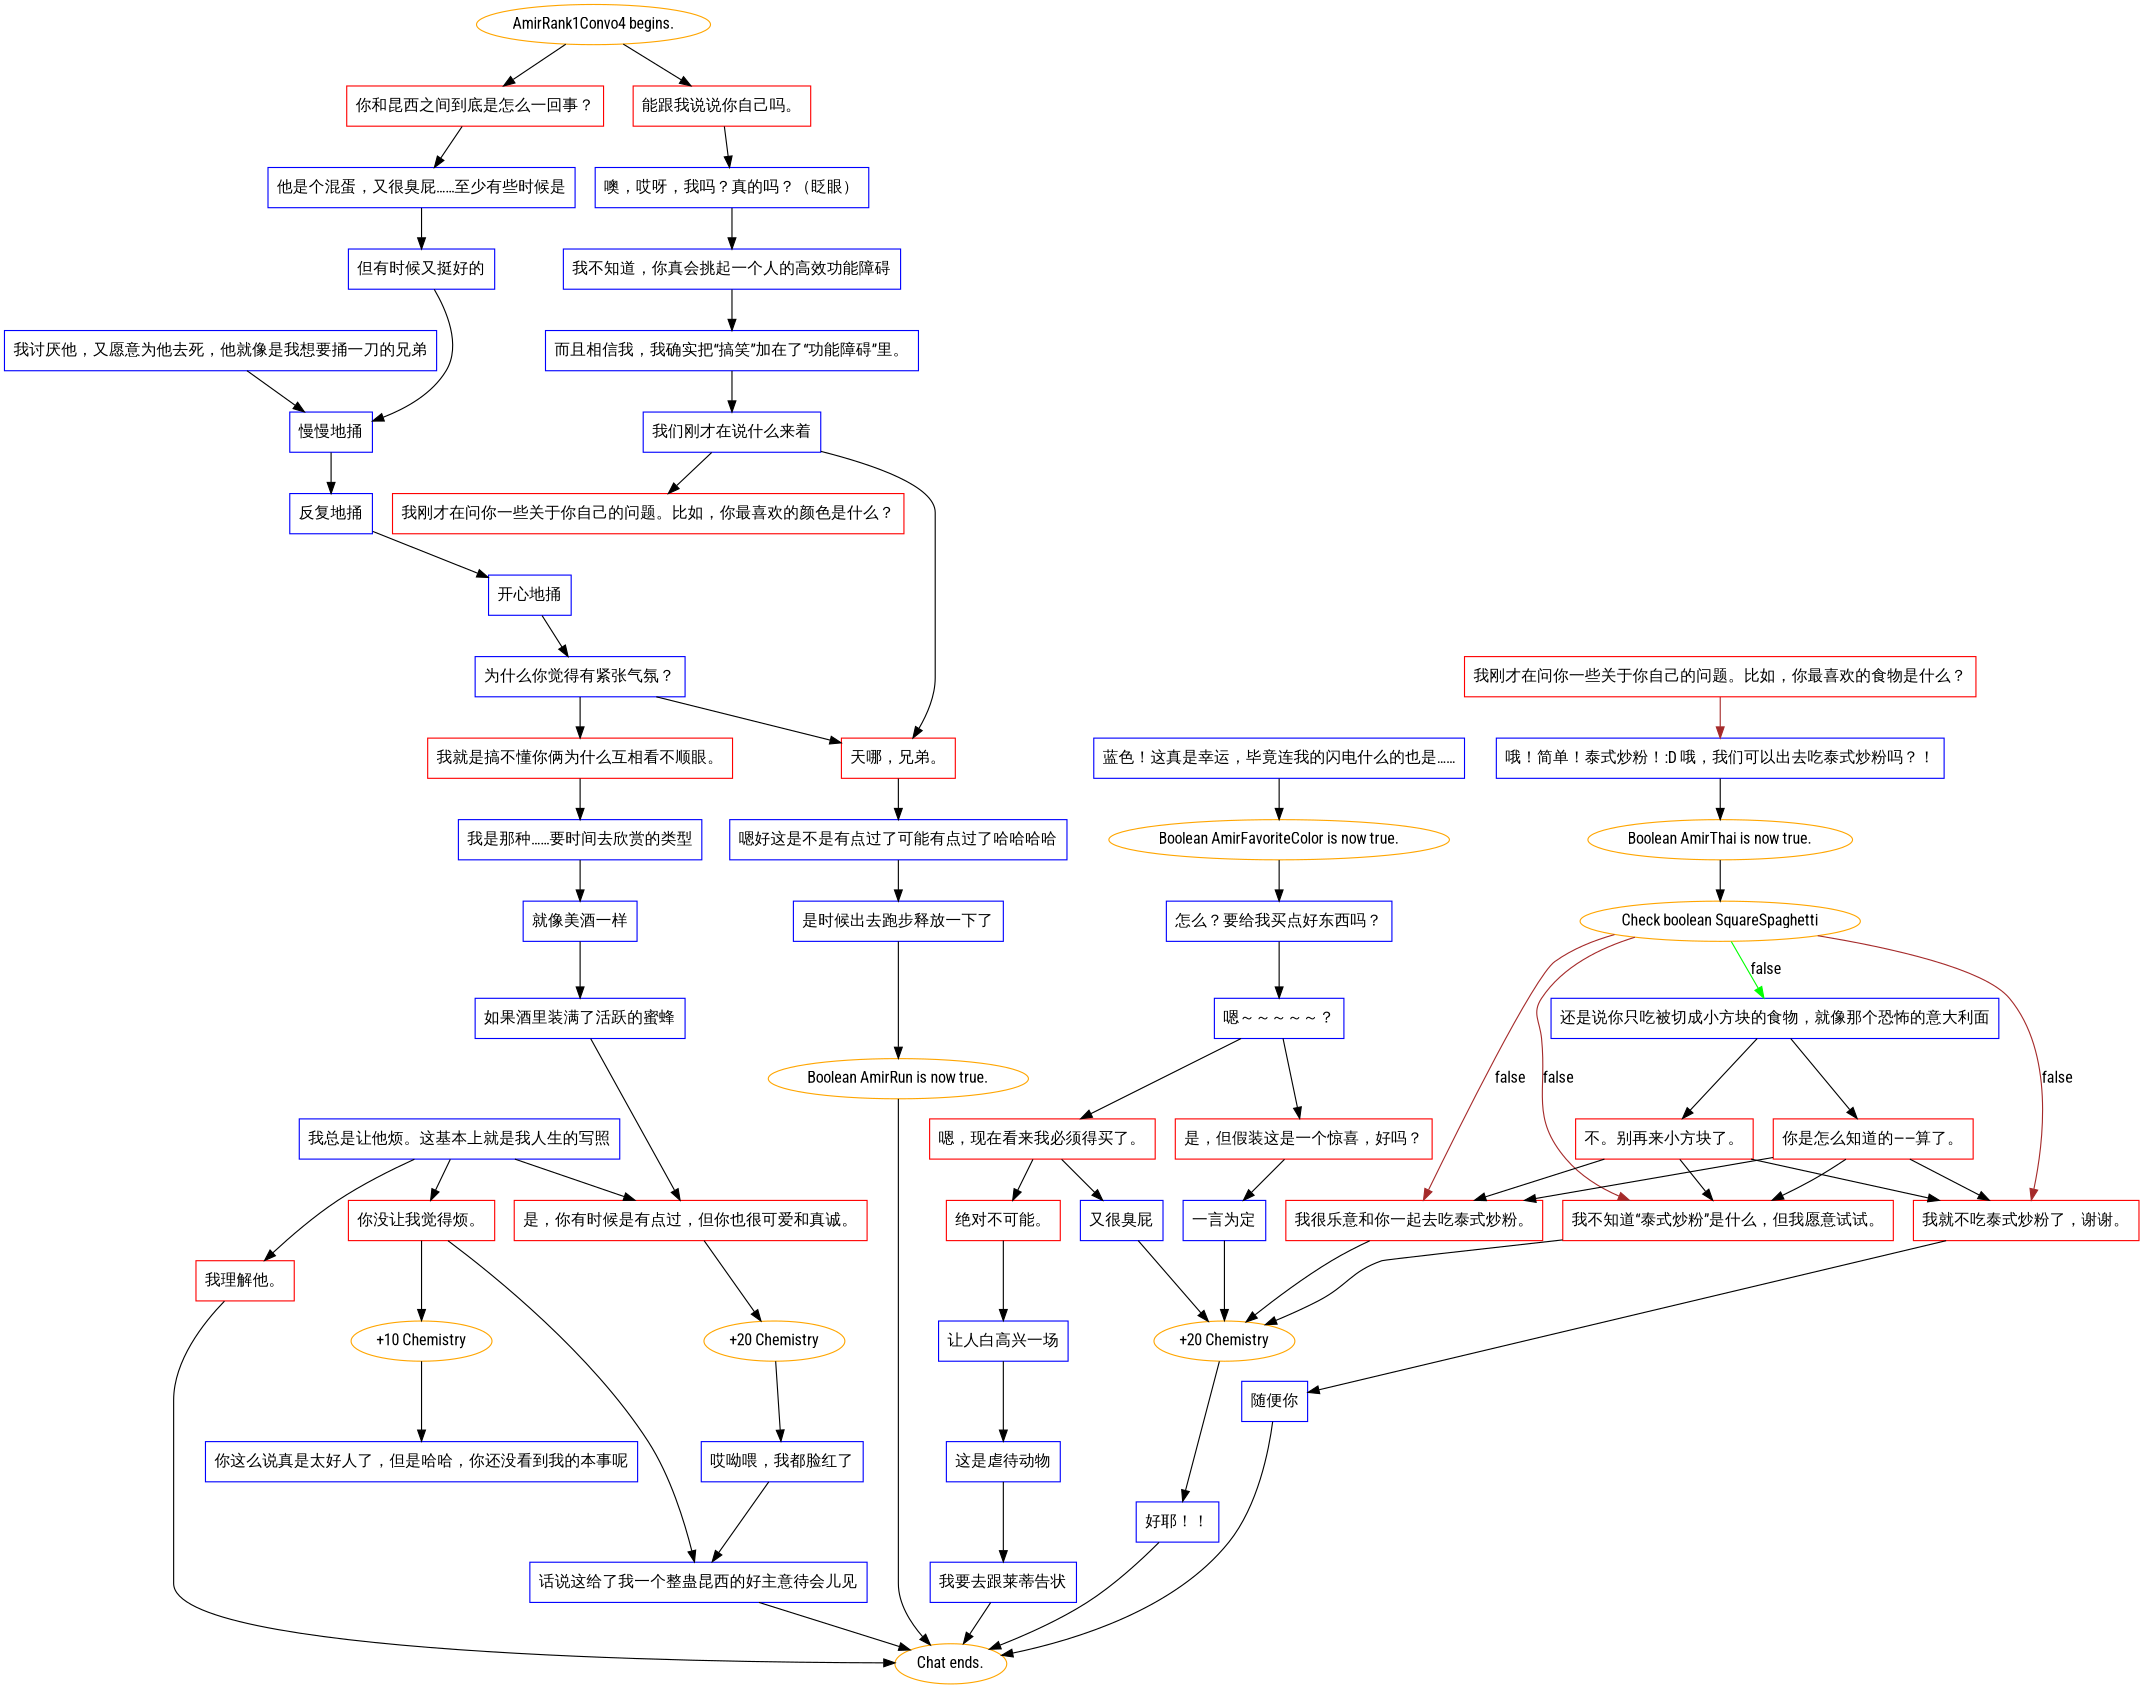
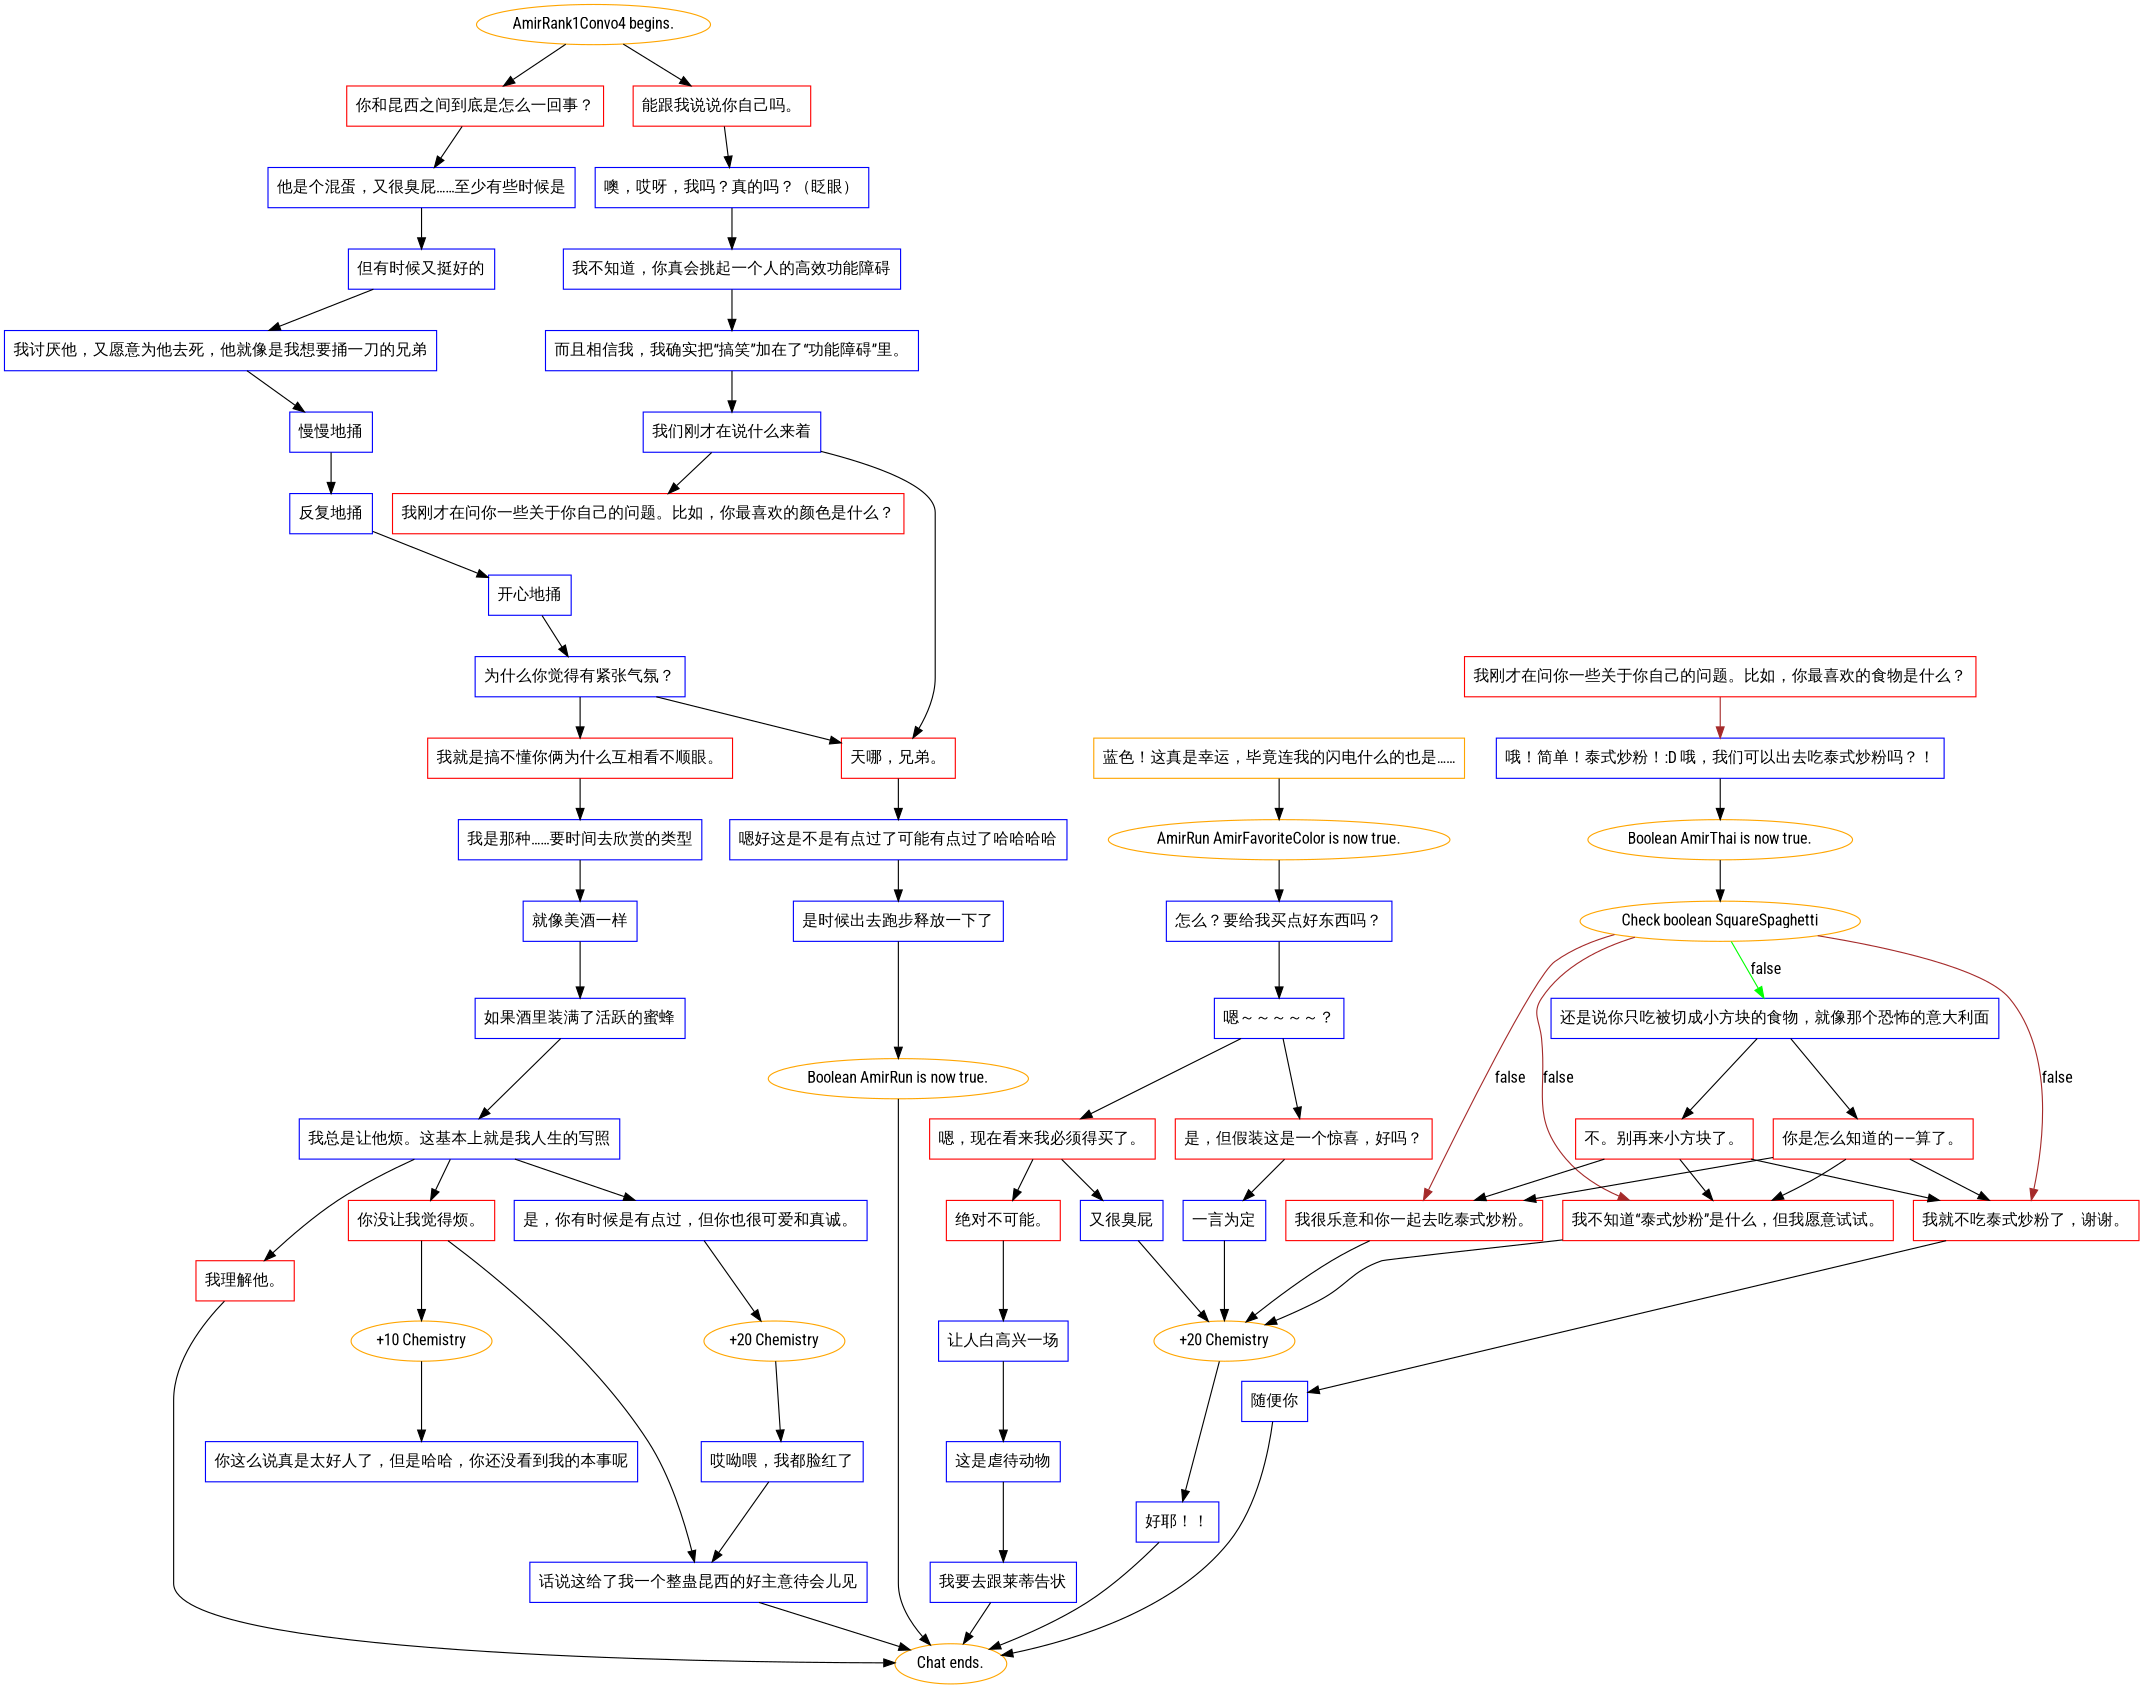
  digraph {
    fontname="Roboto Condensed"
    node [color=blue fontname="Roboto Condensed" shape=box]
    edge [fontname="Roboto Condensed"]
    "AmirRank1Convo4 begins." [color=orange shape=""]
    n2 [color=red label="你和昆西之间到底是怎么一回事？"]
    n3 [color=red label="能跟我说说你自己吗。"]
    n4 [label="他是个混蛋，又很臭屁……至少有些时候是"]
    n5 [label="噢，哎呀，我吗？真的吗？（眨眼）"]
    n6 [label="但有时候又挺好的"]
    n7 [label="我不知道，你真会挑起一个人的高效功能障碍"]
    n8 [label="我讨厌他，又愿意为他去死，他就像是我想要捅一刀的兄弟"]
    n9 [label="而且相信我，我确实把“搞笑”加在了“功能障碍”里。"]
    n10 [label="慢慢地捅"]
    n11 [label="我们刚才在说什么来着"]
    n12 [label="反复地捅"]
    n13 [color=red label="天哪，兄弟。"]
    n14 [color=red label="我刚才在问你一些关于你自己的问题。比如，你最喜欢的颜色是什么？"]
    n15 [label="开心地捅"]
    n16 [label="嗯好这是不是有点过了可能有点过了哈哈哈哈"]
    n17 [color=red label="我刚才在问你一些关于你自己的问题。比如，你最喜欢的食物是什么？"]
    n18 [label="哦！简单！泰式炒粉！:D 哦，我们可以出去吃泰式炒粉吗？！"]
    n19 [label="为什么你觉得有紧张气氛？"]
    n20 [label="是时候出去跑步释放一下了"]
    n21 [color=orange label="Boolean AmirThai is now true." shape=""]
-   n22 [label="蓝色！这真是幸运，毕竟连我的闪电什么的也是……"]
-   n23 [color=orange label="Boolean AmirFavoriteColor is now true." shape=""]
+   n22 [color=orange label="蓝色！这真是幸运，毕竟连我的闪电什么的也是……"]
+   n23 [color=orange label="AmirRun AmirFavoriteColor is now true." shape=""]
    n24 [color=red label="我就是搞不懂你俩为什么互相看不顺眼。"]
    n25 [color=orange label="Boolean AmirRun is now true." shape=""]
    n26 [color=orange label="Check boolean SquareSpaghetti" shape=""]
    n27 [label="怎么？要给我买点好东西吗？"]
    n28 [label="我是那种……要时间去欣赏的类型"]
    "Chat ends." [color=orange shape=""]
    n30 [label="还是说你只吃被切成小方块的食物，就像那个恐怖的意大利面"]
    n31 [color=red label="我就不吃泰式炒粉了，谢谢。"]
    n32 [color=red label="我不知道“泰式炒粉”是什么，但我愿意试试。"]
    n33 [color=red label="我很乐意和你一起去吃泰式炒粉。"]
    n34 [label="嗯～～～～～？"]
    n35 [label="就像美酒一样"]
    n36 [color=red label="不。别再来小方块了。"]
    n37 [color=red label="你是怎么知道的——算了。"]
    n38 [label="随便你"]
    n39 [color=orange label="+20 Chemistry" shape=""]
    n40 [color=red label="嗯，现在看来我必须得买了。"]
    n41 [color=red label="是，但假装这是一个惊喜，好吗？"]
    n42 [label="如果酒里装满了活跃的蜜蜂"]
    n43 [label="好耶！！"]
    n44 [color=red label="绝对不可能。"]
    n45 [label="又很臭屁"]
    n46 [label="一言为定"]
    n47 [label="让人白高兴一场"]
    n48 [label="我总是让他烦。这基本上就是我人生的写照"]
    n49 [label="这是虐待动物"]
-   n50 [color=red label="是，你有时候是有点过，但你也很可爱和真诚。"]
+   n50 [label="是，你有时候是有点过，但你也很可爱和真诚。"]
    n51 [color=red label="你没让我觉得烦。"]
    n52 [color=red label="我理解他。"]
    n53 [label="我要去跟莱蒂告状"]
    n54 [color=orange label="+20 Chemistry" shape=""]
    n55 [color=orange label="+10 Chemistry" shape=""]
    n56 [label="话说这给了我一个整蛊昆西的好主意待会儿见"]
    n57 [label="哎呦喂，我都脸红了"]
    n58 [label="你这么说真是太好人了，但是哈哈，你还没看到我的本事呢"]
    "AmirRank1Convo4 begins." -> n2
    "AmirRank1Convo4 begins." -> n3
    n2 -> n4
    n3 -> n5
    n4 -> n6
    n5 -> n7
-   n6 -> n10
+   n6 -> n8
    n7 -> n9
    n8 -> n10
    n9 -> n11
    n10 -> n12
    n11 -> n13
    n11 -> n14
    n12 -> n15
    n13 -> n16
    n15 -> n19
    n16 -> n20
    n17 -> n18 [color=brown]
    n18 -> n21
    n19 -> n13
    n19 -> n24
    n20 -> n25
    n21 -> n26
    n22 -> n23
    n23 -> n27
    n24 -> n28
    n25 -> "Chat ends."
    n26 -> n30 [color=green label=false]
    n26 -> n31 [color=brown label=false]
    n26 -> n32 [color=brown label=false]
    n26 -> n33 [color=brown label=false]
    n27 -> n34
    n28 -> n35
    n30 -> n36
    n30 -> n37
    n31 -> n38
    n32 -> n39
    n33 -> n39
    n34 -> n40
    n34 -> n41
    n35 -> n42
    n36 -> n31
    n36 -> n32
    n36 -> n33
    n37 -> n31
    n37 -> n32
    n37 -> n33
    n38 -> "Chat ends."
    n39 -> n43
    n40 -> n44
    n40 -> n45
    n41 -> n46
-   n42 -> n50
+   n42 -> n48
    n43 -> "Chat ends."
    n44 -> n47
    n45 -> n39
    n46 -> n39
    n47 -> n49
    n48 -> n50
    n48 -> n51
    n48 -> n52
    n49 -> n53
    n50 -> n54
    n51 -> n55
    n51 -> n56
    n52 -> "Chat ends."
    n53 -> "Chat ends."
    n54 -> n57
    n55 -> n58
    n56 -> "Chat ends."
    n57 -> n56
  }
